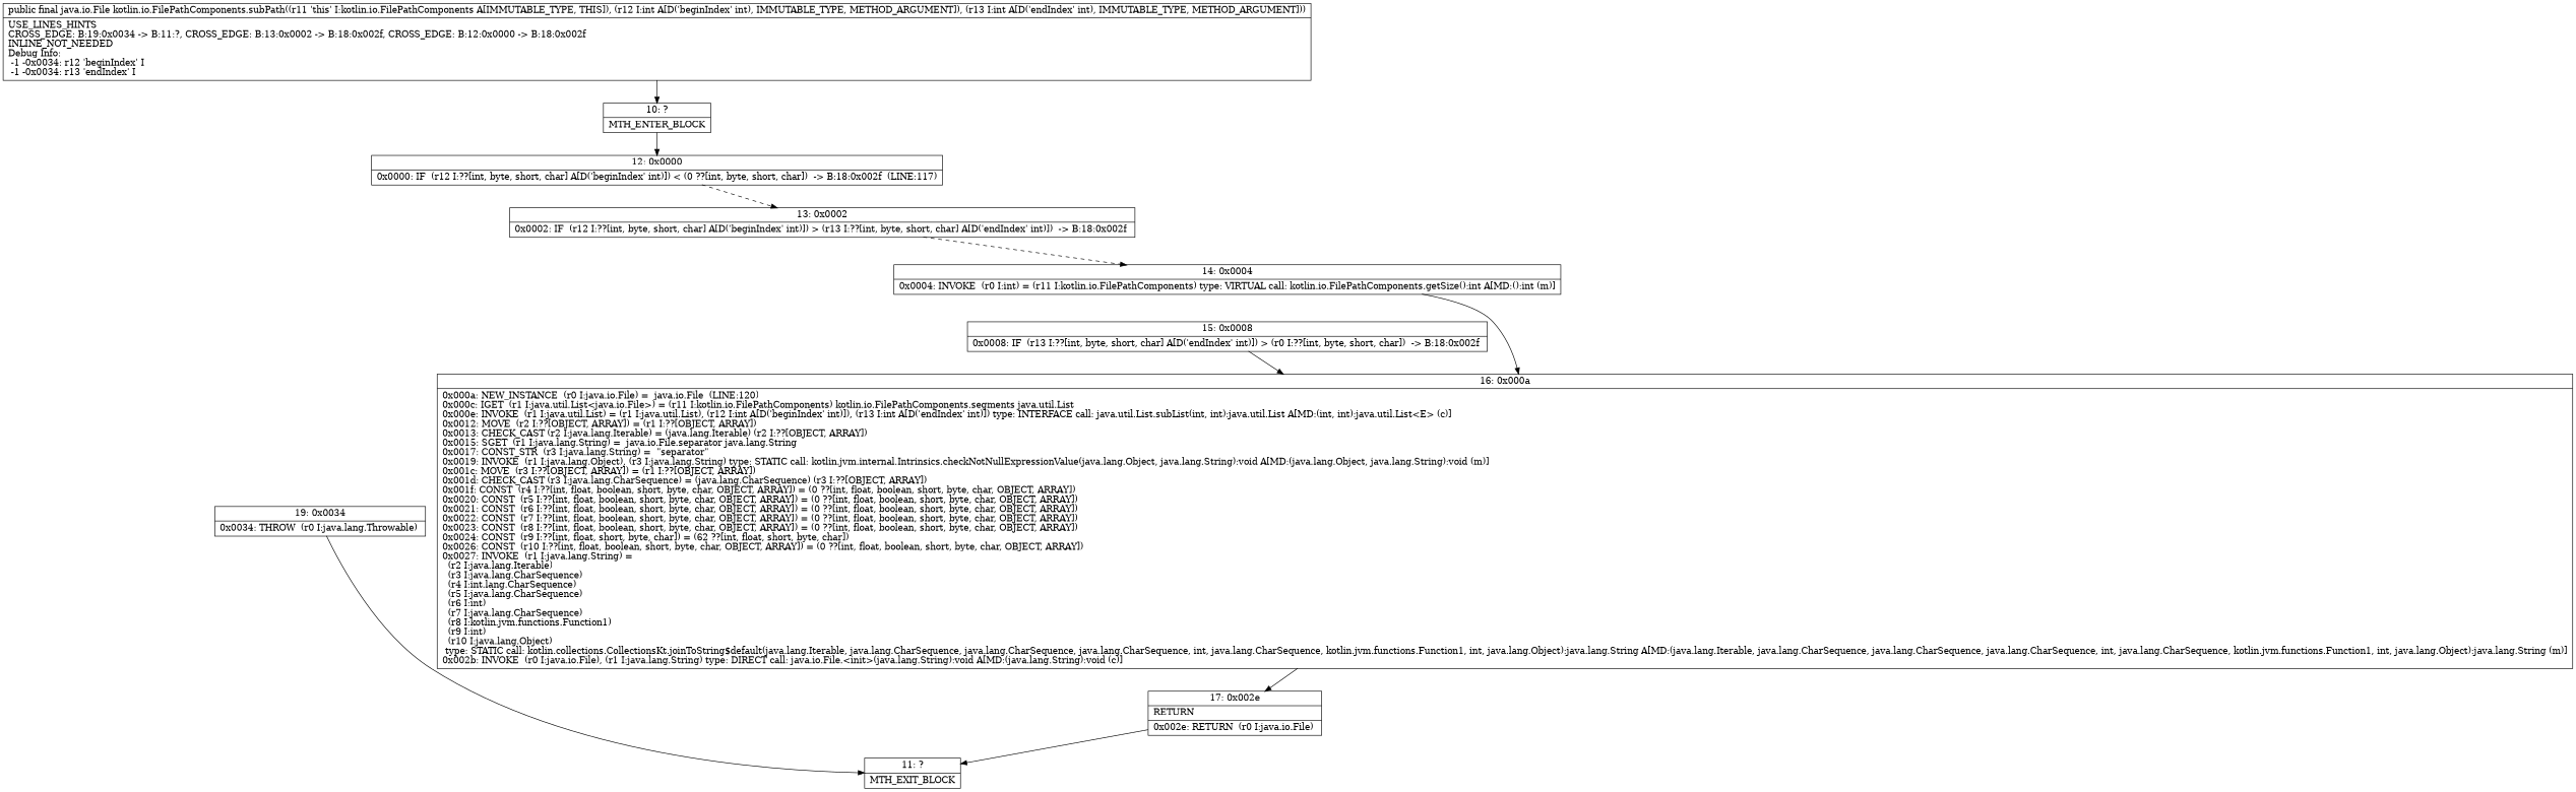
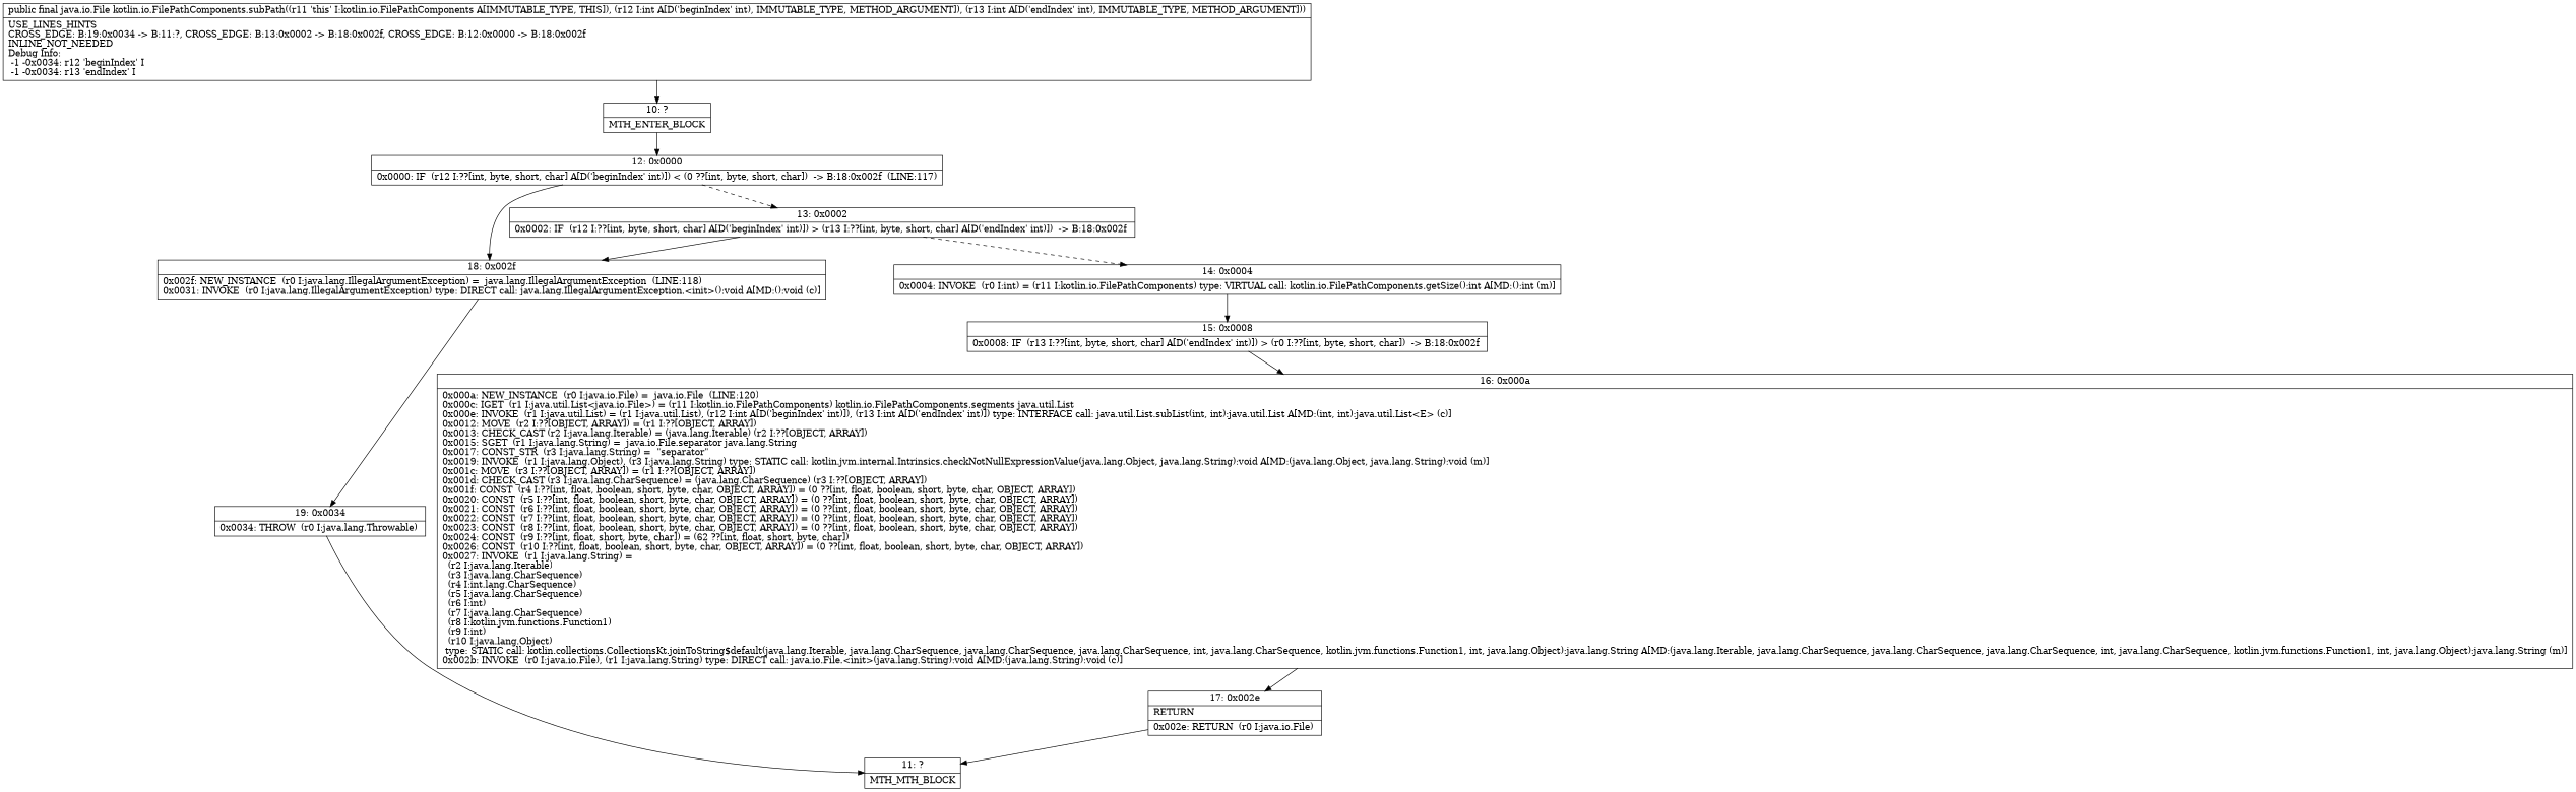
  digraph {
    node [shape=record]
    n1 [label="{10\:\ ?|MTH_ENTER_BLOCK\l}"]
    n2 [label="{12\:\ 0x0000|0x0000: IF  (r12 I:??[int, byte, short, char] A[D('beginIndex' int)]) \< (0 ??[int, byte, short, char])  \-\> B:18:0x002f  (LINE:117)\l}"]
    n3 [label="{13\:\ 0x0002|0x0002: IF  (r12 I:??[int, byte, short, char] A[D('beginIndex' int)]) \> (r13 I:??[int, byte, short, char] A[D('endIndex' int)])  \-\> B:18:0x002f \l}"]
+   n4 [label="{18\:\ 0x002f|0x002f: NEW_INSTANCE  (r0 I:java.lang.IllegalArgumentException) =  java.lang.IllegalArgumentException  (LINE:118)\l0x0031: INVOKE  (r0 I:java.lang.IllegalArgumentException) type: DIRECT call: java.lang.IllegalArgumentException.\<init\>():void A[MD:():void (c)]\l}"]
    n5 [label="{14\:\ 0x0004|0x0004: INVOKE  (r0 I:int) = (r11 I:kotlin.io.FilePathComponents) type: VIRTUAL call: kotlin.io.FilePathComponents.getSize():int A[MD:():int (m)]\l}"]
    n6 [label="{19\:\ 0x0034|0x0034: THROW  (r0 I:java.lang.Throwable) \l}"]
    n7 [label="{15\:\ 0x0008|0x0008: IF  (r13 I:??[int, byte, short, char] A[D('endIndex' int)]) \> (r0 I:??[int, byte, short, char])  \-\> B:18:0x002f \l}"]
    n8 [label="{16\:\ 0x000a|0x000a: NEW_INSTANCE  (r0 I:java.io.File) =  java.io.File  (LINE:120)\l0x000c: IGET  (r1 I:java.util.List\<java.io.File\>) = (r11 I:kotlin.io.FilePathComponents) kotlin.io.FilePathComponents.segments java.util.List \l0x000e: INVOKE  (r1 I:java.util.List) = (r1 I:java.util.List), (r12 I:int A[D('beginIndex' int)]), (r13 I:int A[D('endIndex' int)]) type: INTERFACE call: java.util.List.subList(int, int):java.util.List A[MD:(int, int):java.util.List\<E\> (c)]\l0x0012: MOVE  (r2 I:??[OBJECT, ARRAY]) = (r1 I:??[OBJECT, ARRAY]) \l0x0013: CHECK_CAST (r2 I:java.lang.Iterable) = (java.lang.Iterable) (r2 I:??[OBJECT, ARRAY]) \l0x0015: SGET  (r1 I:java.lang.String) =  java.io.File.separator java.lang.String \l0x0017: CONST_STR  (r3 I:java.lang.String) =  \"separator\" \l0x0019: INVOKE  (r1 I:java.lang.Object), (r3 I:java.lang.String) type: STATIC call: kotlin.jvm.internal.Intrinsics.checkNotNullExpressionValue(java.lang.Object, java.lang.String):void A[MD:(java.lang.Object, java.lang.String):void (m)]\l0x001c: MOVE  (r3 I:??[OBJECT, ARRAY]) = (r1 I:??[OBJECT, ARRAY]) \l0x001d: CHECK_CAST (r3 I:java.lang.CharSequence) = (java.lang.CharSequence) (r3 I:??[OBJECT, ARRAY]) \l0x001f: CONST  (r4 I:??[int, float, boolean, short, byte, char, OBJECT, ARRAY]) = (0 ??[int, float, boolean, short, byte, char, OBJECT, ARRAY]) \l0x0020: CONST  (r5 I:??[int, float, boolean, short, byte, char, OBJECT, ARRAY]) = (0 ??[int, float, boolean, short, byte, char, OBJECT, ARRAY]) \l0x0021: CONST  (r6 I:??[int, float, boolean, short, byte, char, OBJECT, ARRAY]) = (0 ??[int, float, boolean, short, byte, char, OBJECT, ARRAY]) \l0x0022: CONST  (r7 I:??[int, float, boolean, short, byte, char, OBJECT, ARRAY]) = (0 ??[int, float, boolean, short, byte, char, OBJECT, ARRAY]) \l0x0023: CONST  (r8 I:??[int, float, boolean, short, byte, char, OBJECT, ARRAY]) = (0 ??[int, float, boolean, short, byte, char, OBJECT, ARRAY]) \l0x0024: CONST  (r9 I:??[int, float, short, byte, char]) = (62 ??[int, float, short, byte, char]) \l0x0026: CONST  (r10 I:??[int, float, boolean, short, byte, char, OBJECT, ARRAY]) = (0 ??[int, float, boolean, short, byte, char, OBJECT, ARRAY]) \l0x0027: INVOKE  (r1 I:java.lang.String) = \l  (r2 I:java.lang.Iterable)\l  (r3 I:java.lang.CharSequence)\l  (r4 I:int.lang.CharSequence)\l  (r5 I:java.lang.CharSequence)\l  (r6 I:int)\l  (r7 I:java.lang.CharSequence)\l  (r8 I:kotlin.jvm.functions.Function1)\l  (r9 I:int)\l  (r10 I:java.lang.Object)\l type: STATIC call: kotlin.collections.CollectionsKt.joinToString$default(java.lang.Iterable, java.lang.CharSequence, java.lang.CharSequence, java.lang.CharSequence, int, java.lang.CharSequence, kotlin.jvm.functions.Function1, int, java.lang.Object):java.lang.String A[MD:(java.lang.Iterable, java.lang.CharSequence, java.lang.CharSequence, java.lang.CharSequence, int, java.lang.CharSequence, kotlin.jvm.functions.Function1, int, java.lang.Object):java.lang.String (m)]\l0x002b: INVOKE  (r0 I:java.io.File), (r1 I:java.lang.String) type: DIRECT call: java.io.File.\<init\>(java.lang.String):void A[MD:(java.lang.String):void (c)]\l}"]
    n9 [label="{17\:\ 0x002e|RETURN\l|0x002e: RETURN  (r0 I:java.io.File) \l}"]
-   n10 [label="{11\:\ ?|MTH_EXIT_BLOCK\l}"]
+   n10 [label="{11\:\ ?|MTH_MTH_BLOCK\l}"]
    n11 [label="{public final java.io.File kotlin.io.FilePathComponents.subPath((r11 'this' I:kotlin.io.FilePathComponents A[IMMUTABLE_TYPE, THIS]), (r12 I:int A[D('beginIndex' int), IMMUTABLE_TYPE, METHOD_ARGUMENT]), (r13 I:int A[D('endIndex' int), IMMUTABLE_TYPE, METHOD_ARGUMENT]))  | USE_LINES_HINTS\lCROSS_EDGE: B:19:0x0034 \-\> B:11:?, CROSS_EDGE: B:13:0x0002 \-\> B:18:0x002f, CROSS_EDGE: B:12:0x0000 \-\> B:18:0x002f\lINLINE_NOT_NEEDED\lDebug Info:\l  \-1 \-0x0034: r12 'beginIndex' I\l  \-1 \-0x0034: r13 'endIndex' I\l}"]
    n1 -> n2
    n2 -> n3 [style=dashed]
+   n2 -> n4
+   n3 -> n4
    n3 -> n5 [style=dashed]
-   n5 -> n8
+   n4 -> n6
+   n5 -> n7
    n6 -> n10
    n7 -> n8 [style=solid]
    n8 -> n9
    n9 -> n10
    n11 -> n1
  }
